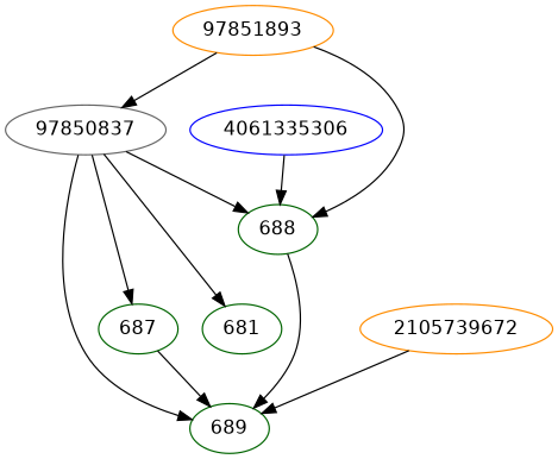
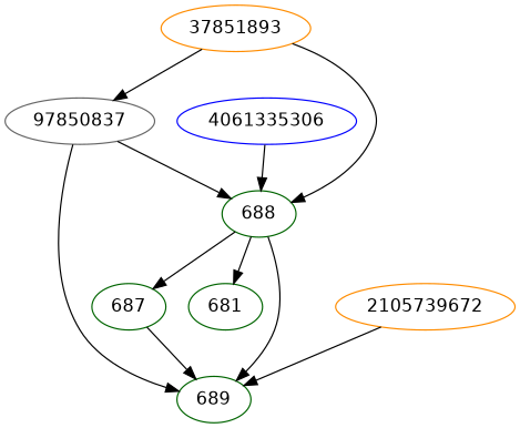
  strict digraph {
    fontname="DejaVu Sans"
    node [color=darkgreen fontname="DejaVu Sans"]
    edge [fontname="DejaVu Sans"]
    4061335306 [color=blue]
    688
    687
    689
    681
-   97851893 [color=darkorange]
+   97851893 [color=darkorange label=37851893]
    97850837 [color=gray40]
    2105739672 [color=darkorange]
    4061335306 -> 688
-   97850837 -> 687
+   688 -> 687
    688 -> 689
-   97850837 -> 681
+   688 -> 681
    687 -> 689
    97851893 -> 688
    97851893 -> 97850837
    97850837 -> 688
    97850837 -> 689
    2105739672 -> 689
  }
